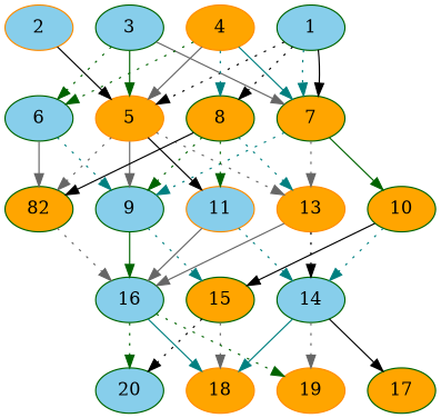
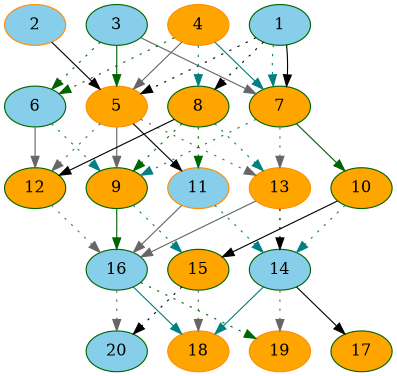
  digraph {
    node [alpha=0.05 color=darkgreen fillcolor=orange style=filled]
    edge [color=gray40 style=dotted]
    1 [expect_size=37911552 fillcolor=skyblue]
    5 [alpha=0.10 color=darkorange expect_size=7194624]
    7 [alpha=0.11 expect_size=10299392]
    8 [expect_size=38590464]
-   9 [alpha=0.18 expect_size=23467008 fillcolor=skyblue]
+   9 [alpha=0.18 expect_size=23467008]
    11 [alpha=0.06 color=darkorange expect_size=43600896 fillcolor=skyblue]
-   12 [alpha=0.09 expect_size=7764992 label=82]
+   12 [alpha=0.09 expect_size=7764992]
    13 [alpha=0.04 color=darkorange expect_size=15416320]
    10 [alpha=0.06 expect_size=5519360]
    15 [alpha=0.17 expect_size=34307072]
    16 [alpha=0.17 expect_size=9665536 fillcolor=skyblue]
    14 [alpha=0.17 expect_size=36559872 fillcolor=skyblue]
    2 [alpha=0.03 color=darkorange expect_size=37704704 fillcolor=skyblue]
    3 [alpha=0.09 expect_size=33671168 fillcolor=skyblue]
    6 [alpha=0.18 expect_size=28177408 fillcolor=skyblue]
    4 [alpha=0.19 color=darkorange expect_size=10362880]
    18 [color=darkorange expect_size=31891456]
    20 [alpha=0.02 expect_size=39908352 fillcolor=skyblue]
    19 [alpha=0.15 color=darkorange expect_size=44610560]
    17 [alpha=0.19 expect_size=52115456]
    1 -> 5 [color=black]
    1 -> 7 [color=teal]
    1 -> 7 [color=black style=solid]
    1 -> 8 [color=black]
    5 -> 9 [style=solid]
    5 -> 11 [color=black style=solid]
    5 -> 12
    5 -> 13
    7 -> 9 [color=teal]
    7 -> 13
    7 -> 10 [color=darkgreen style=solid]
    8 -> 9 [color=darkgreen]
    8 -> 11 [color=darkgreen]
    8 -> 12 [color=black style=solid]
    8 -> 13 [color=teal]
    9 -> 15 [color=teal]
    9 -> 16 [color=darkgreen style=solid]
    11 -> 16 [style=solid]
    11 -> 14 [color=teal]
    12 -> 16
    13 -> 16 [style=solid]
    13 -> 14 [color=black]
    10 -> 15 [color=black style=solid]
    10 -> 14 [color=teal]
    15 -> 18
    15 -> 20 [color=black]
    16 -> 18 [color=teal style=solid]
-   16 -> 20 [color=darkgreen]
+   16 -> 20
    16 -> 19 [color=darkgreen]
    14 -> 18 [color=teal style=solid]
    14 -> 19
    14 -> 17 [color=black style=solid]
    2 -> 5 [color=black style=solid]
    3 -> 5 [color=darkgreen style=solid]
    3 -> 7 [style=solid]
    3 -> 6 [color=darkgreen]
    6 -> 9 [color=teal]
    6 -> 12 [style=solid]
    4 -> 5 [style=solid]
    4 -> 7 [color=teal style=solid]
    4 -> 8 [color=teal]
    4 -> 6 [color=darkgreen]
  }
